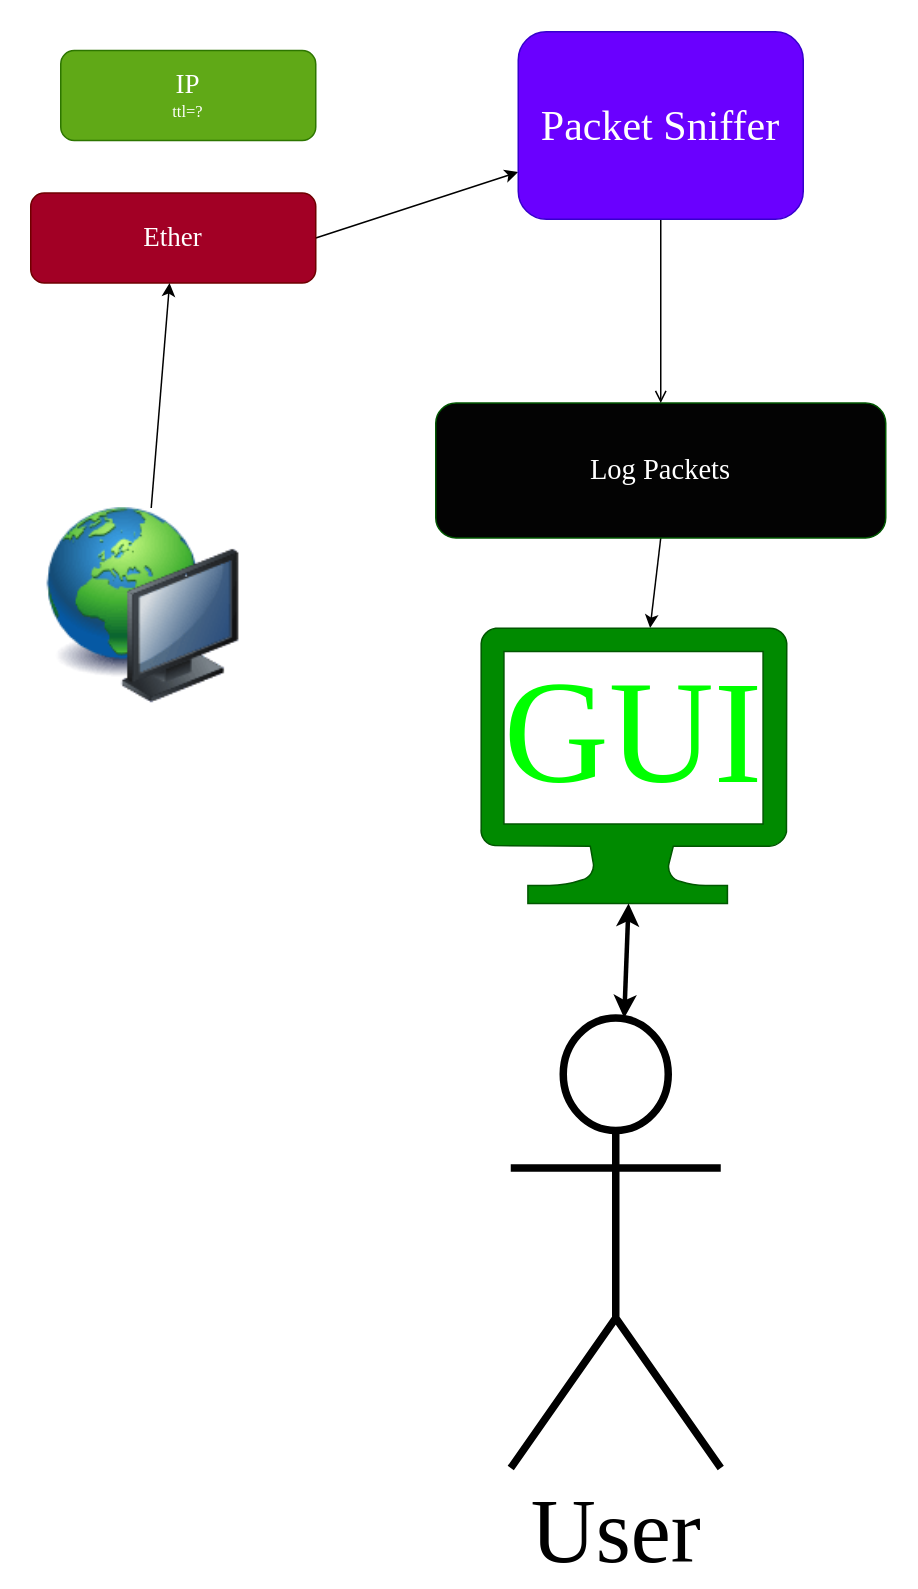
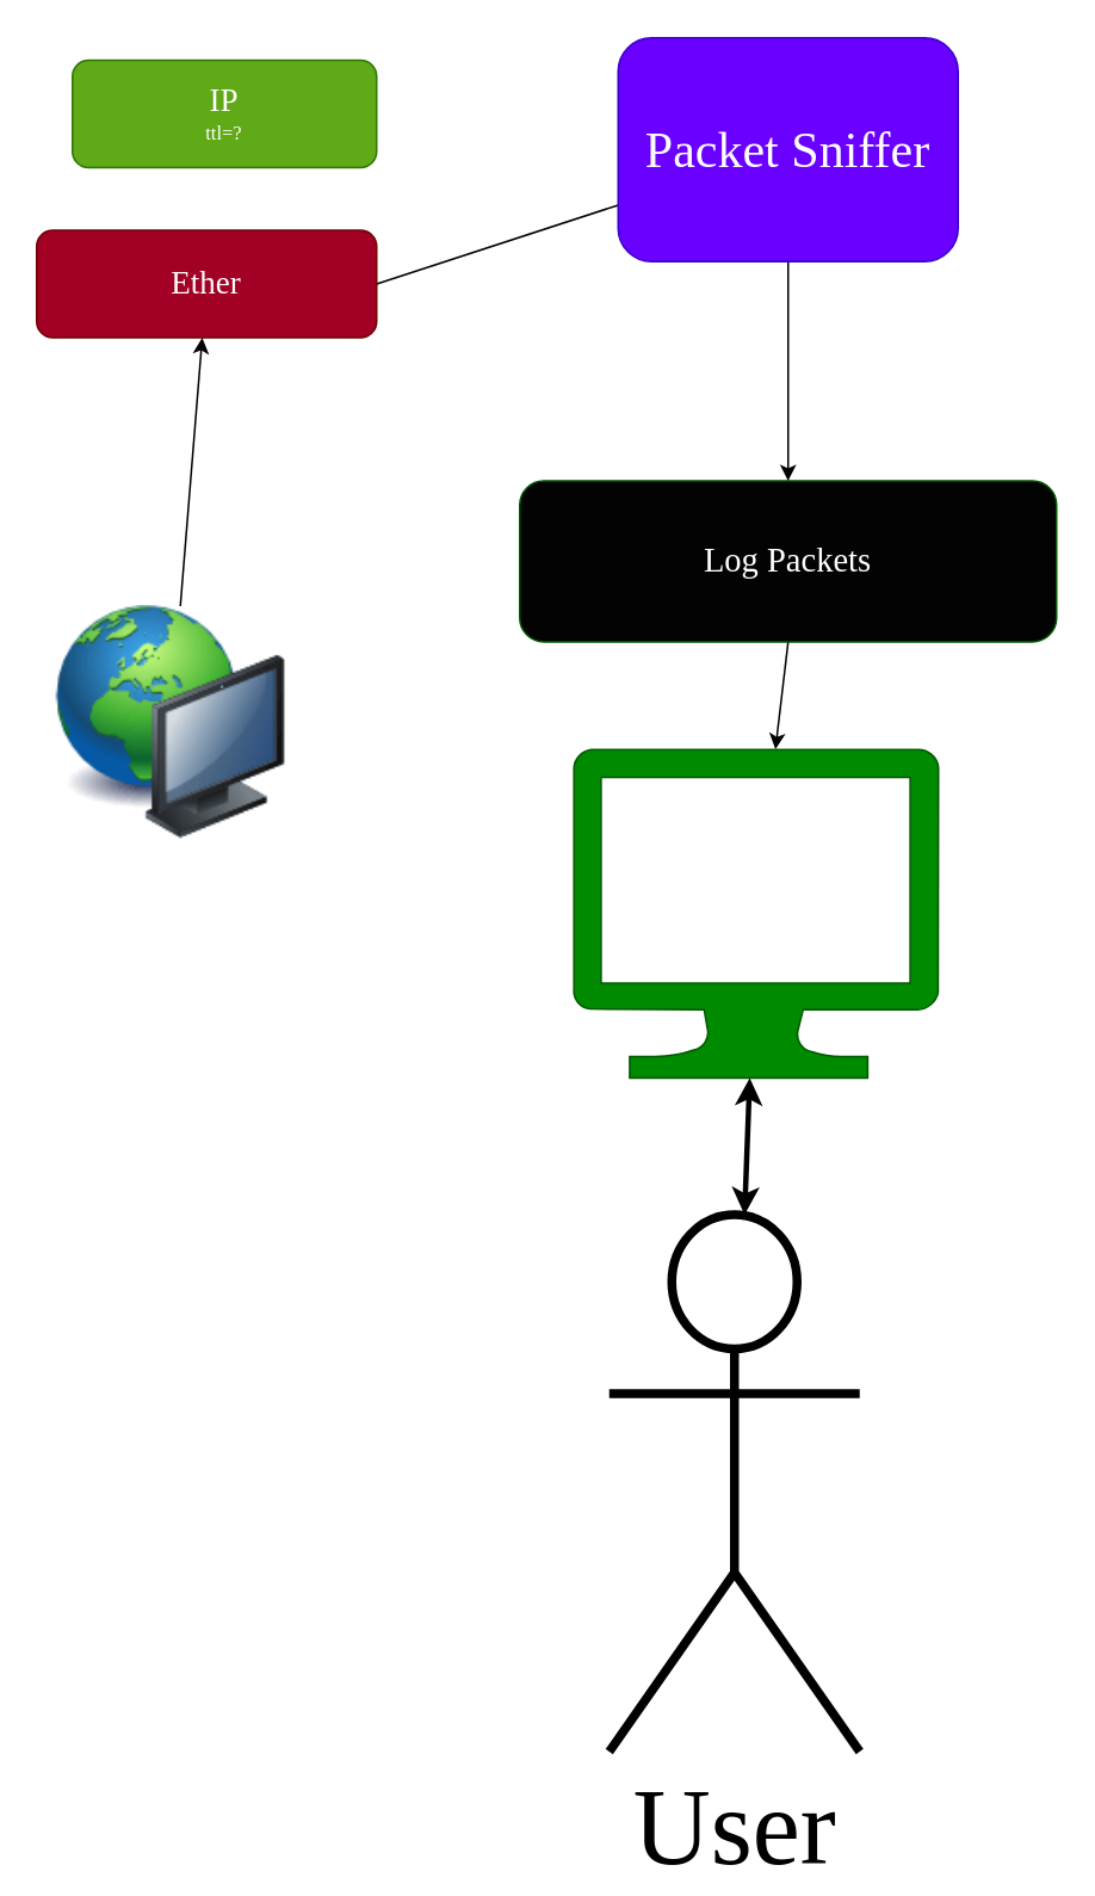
  <mxCell id="0" />
  <mxCell id="1" parent="0" />
  <mxCell id="2" value="" style="image;html=1;image=img/lib/clip_art/computers/Network_128x128.png" parent="1" vertex="1"><mxGeometry x="30" y="338" width="130" height="130" as="geometry" /></mxCell>
- <mxCell id="3" style="edgeStyle=none;html=1;exitX=1;exitY=0.5;exitDx=0;exitDy=0;" parent="1" source="4" target="10" edge="1"><mxGeometry relative="1" as="geometry"><mxPoint x="330" y="98" as="targetPoint" /></mxGeometry></mxCell>
+ <mxCell id="3" style="edgeStyle=none;html=1;exitX=1;exitY=0.5;exitDx=0;exitDy=0;endArrow=none;" parent="1" source="4" target="10" edge="1"><mxGeometry relative="1" as="geometry"><mxPoint x="330" y="98" as="targetPoint" /></mxGeometry></mxCell>
  <mxCell id="4" value="&lt;font style=&quot;font-size: 18px;&quot;&gt;Ether&lt;/font&gt;" style="rounded=1;whiteSpace=wrap;html=1;fontFamily=Consolas;fillColor=#a20025;fontColor=#ffffff;strokeColor=#6F0000;" parent="1" vertex="1"><mxGeometry x="20" y="128" width="190" height="60" as="geometry" /></mxCell>
  <mxCell id="5" value="&lt;font style=&quot;&quot;&gt;&lt;span style=&quot;font-size: 18px;&quot;&gt;IP&lt;br&gt;&lt;/span&gt;&lt;/font&gt;&lt;span style=&quot;font-size: 11px;&quot;&gt;ttl=?&lt;/span&gt;" style="rounded=1;whiteSpace=wrap;html=1;fontFamily=Consolas;fillColor=#60a917;fontColor=#ffffff;strokeColor=#2D7600;" parent="1" vertex="1"><mxGeometry x="40" y="33" width="170" height="60" as="geometry" /></mxCell>
  <mxCell id="6" style="edgeStyle=none;html=1;exitX=0.5;exitY=1;exitDx=0;exitDy=0;" edge="1" parent="1" source="7" target="11"><mxGeometry relative="1" as="geometry" /></mxCell>
  <mxCell id="7" value="Log Packets" style="rounded=1;whiteSpace=wrap;html=1;fontFamily=Consolas;fillColor=#030303;fontColor=#ffffff;strokeColor=#005700;gradientColor=none;gradientDirection=radial;fontSize=19;" parent="1" vertex="1"><mxGeometry x="290" y="268" width="300" height="90" as="geometry" /></mxCell>
  <mxCell id="8" style="edgeStyle=none;html=1;startArrow=none;" parent="1" source="2" target="4" edge="1"><mxGeometry relative="1" as="geometry"><mxPoint x="-138.971" y="123" as="sourcePoint" /><mxPoint x="-230" y="298" as="targetPoint" /></mxGeometry></mxCell>
- <mxCell id="9" style="edgeStyle=none;html=1;exitX=0.5;exitY=1;exitDx=0;exitDy=0;fontFamily=Consolas;fontSize=28;endArrow=open;" parent="1" source="10" target="7" edge="1"><mxGeometry relative="1" as="geometry" /></mxCell>
+ <mxCell id="9" style="edgeStyle=none;html=1;exitX=0.5;exitY=1;exitDx=0;exitDy=0;fontFamily=Consolas;fontSize=28;" parent="1" source="10" target="7" edge="1"><mxGeometry relative="1" as="geometry" /></mxCell>
  <mxCell id="10" value="Packet Sniffer" style="rounded=1;whiteSpace=wrap;html=1;fillColor=#6a00ff;strokeColor=#3700CC;fontColor=#ffffff;fontFamily=Consolas;fontSize=28;" parent="1" vertex="1"><mxGeometry x="345" y="20.5" width="190" height="125" as="geometry" /></mxCell>
  <mxCell id="11" value="" style="sketch=0;aspect=fixed;pointerEvents=1;shadow=0;dashed=0;html=1;strokeColor=#005700;labelPosition=center;verticalLabelPosition=bottom;verticalAlign=top;align=center;fillColor=#008a00;shape=mxgraph.azure.computer;labelBackgroundColor=none;fontFamily=Consolas;fontSize=50;fontColor=#ffffff;" vertex="1" parent="1"><mxGeometry x="320" y="418" width="204" height="183.6" as="geometry" /></mxCell>
  <mxCell id="12" value="&lt;font face=&quot;Consolas&quot; style=&quot;font-size: 60px;&quot;&gt;User&lt;/font&gt;" style="shape=umlActor;verticalLabelPosition=bottom;verticalAlign=top;html=1;outlineConnect=0;strokeWidth=5;" vertex="1" parent="1"><mxGeometry x="340" y="678" width="140" height="300" as="geometry" /></mxCell>
- <mxCell id="13" value="&lt;font face=&quot;Consolas&quot; color=&quot;#00ff00&quot; style=&quot;font-size: 97px;&quot;&gt;GUI&lt;/font&gt;" style="text;html=1;strokeColor=none;fillColor=none;align=center;verticalAlign=middle;whiteSpace=wrap;rounded=0;fontSize=97;" vertex="1" parent="1"><mxGeometry x="332" y="428" width="180" height="120" as="geometry" /></mxCell>
  <mxCell id="14" value="" style="endArrow=classic;startArrow=classic;html=1;fontFamily=Consolas;fontSize=97;fontColor=#00FF00;strokeWidth=3;" edge="1" parent="1" source="12" target="11"><mxGeometry width="50" height="50" relative="1" as="geometry"><mxPoint x="574" y="1070" as="sourcePoint" /><mxPoint x="614" y="632.795" as="targetPoint" /></mxGeometry></mxCell>
